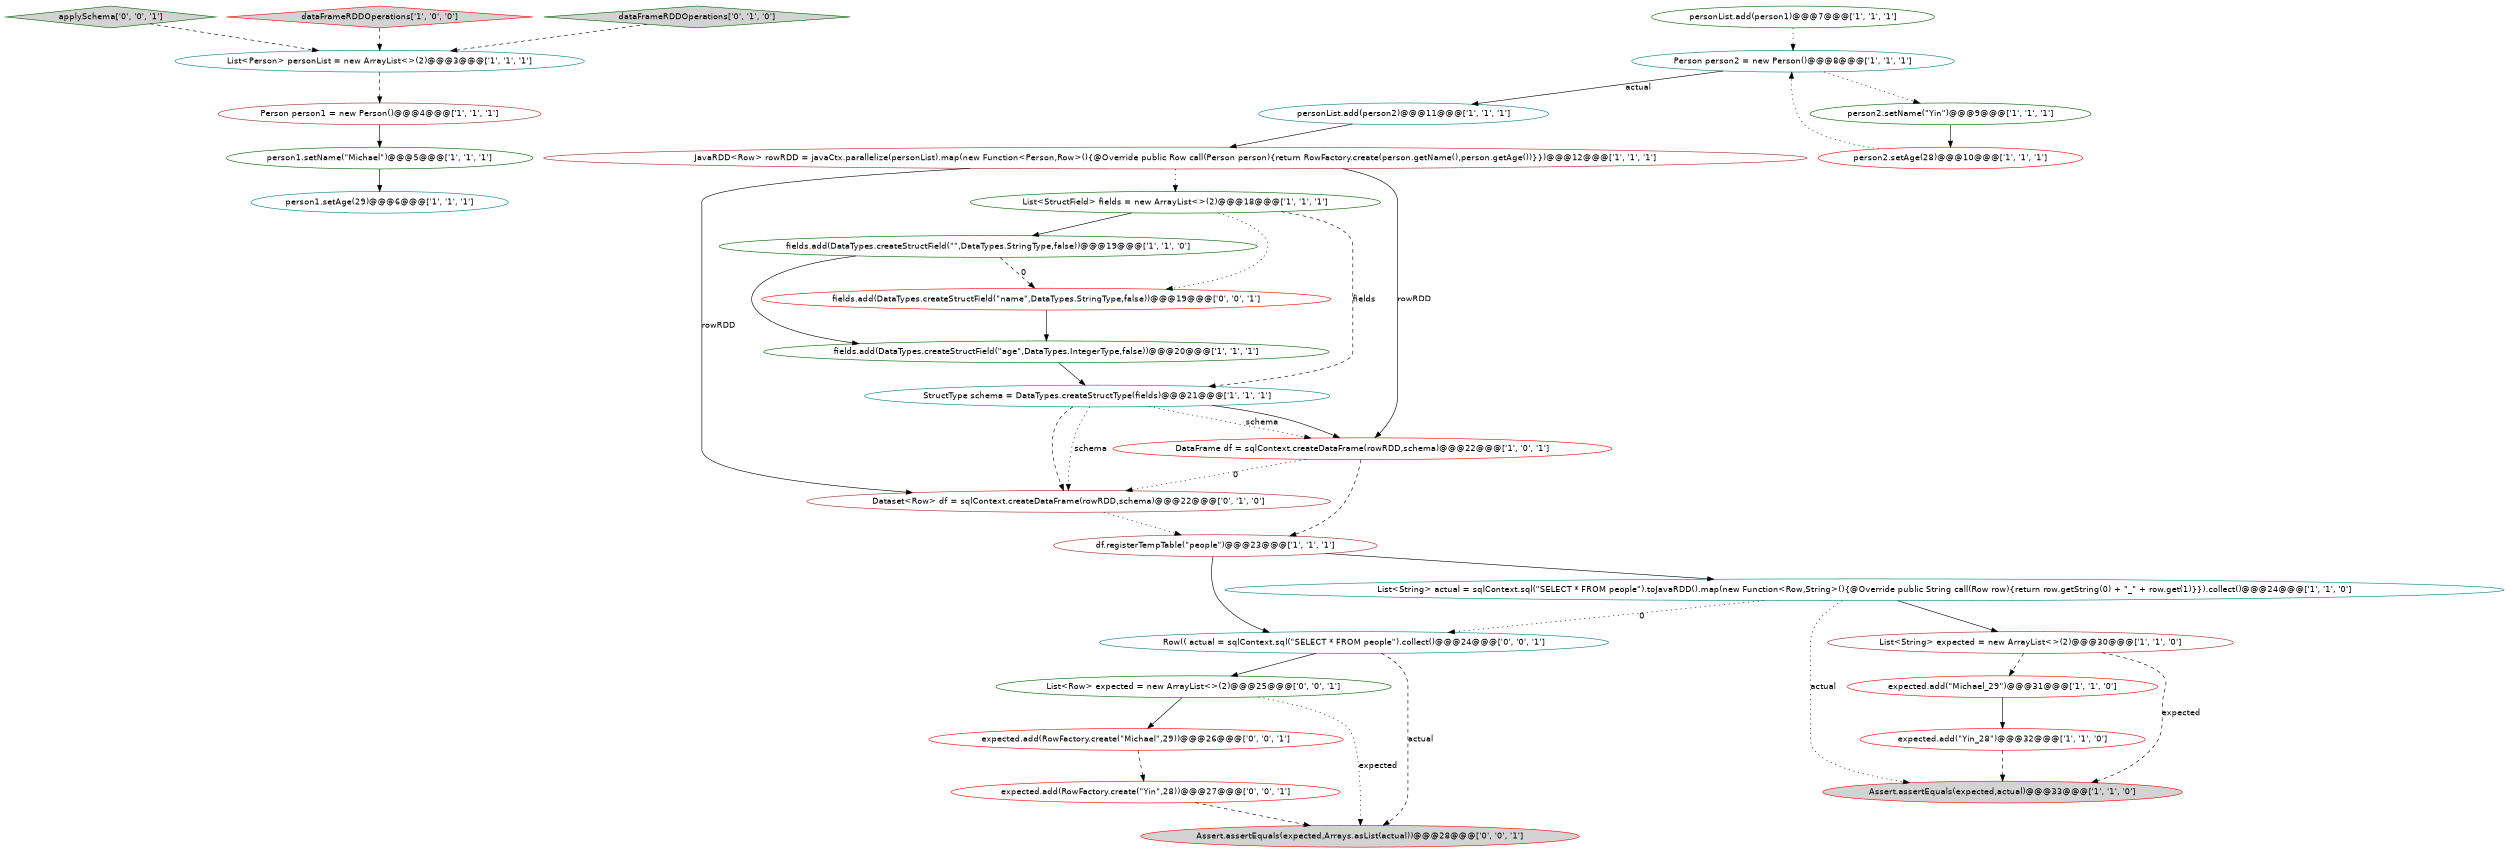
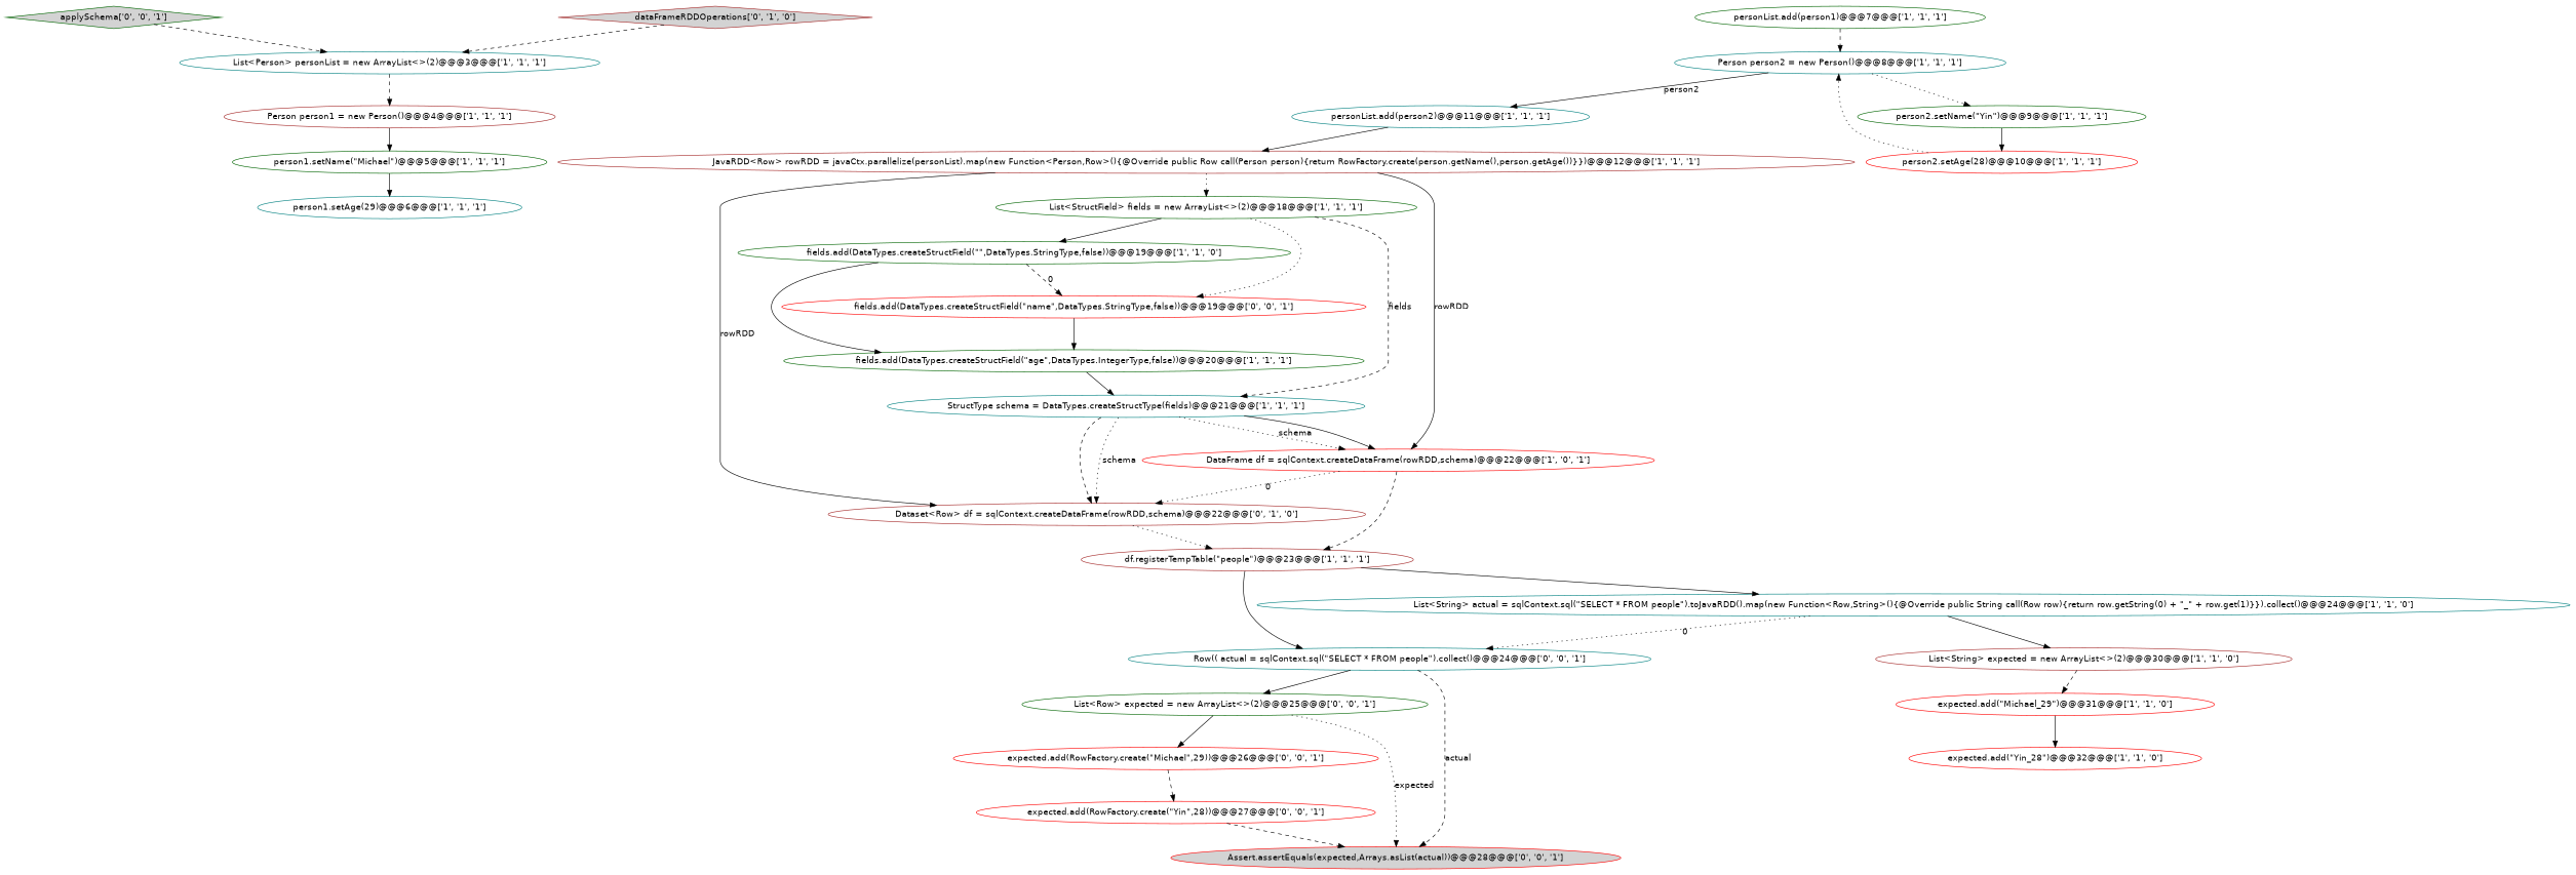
  digraph {
    fontname="DejaVu Sans"
    node [color=red fillcolor=white fontname="DejaVu Sans" shape=ellipse style=filled]
    edge [fontname="DejaVu Sans" style=solid]
    n1 [color=darkgreen fillcolor=lightgray label="applySchema['0', '0', '1']" shape=diamond]
    n2 [color=teal label="List<Person> personList = new ArrayList<>(2)@@@3@@@['1', '1', '1']"]
    n3 [color=brown label="Person person1 = new Person()@@@4@@@['1', '1', '1']"]
    n4 [color=darkgreen label="fields.add(DataTypes.createStructField(\"age\",DataTypes.IntegerType,false))@@@20@@@['1', '1', '1']"]
    n5 [color=teal label="StructType schema = DataTypes.createStructType(fields)@@@21@@@['1', '1', '1']"]
    n6 [label="DataFrame df = sqlContext.createDataFrame(rowRDD,schema)@@@22@@@['1', '0', '1']"]
    n7 [color=brown label="Dataset<Row> df = sqlContext.createDataFrame(rowRDD,schema)@@@22@@@['0', '1', '0']"]
    n8 [color=darkgreen label="person1.setName(\"Michael\")@@@5@@@['1', '1', '1']"]
    n9 [color=darkgreen label="personList.add(person1)@@@7@@@['1', '1', '1']"]
    n10 [color=teal label="Person person2 = new Person()@@@8@@@['1', '1', '1']"]
    n11 [color=teal label="personList.add(person2)@@@11@@@['1', '1', '1']"]
    n12 [color=darkgreen label="person2.setName(\"Yin\")@@@9@@@['1', '1', '1']"]
    n13 [fillcolor=lightgray label="Assert.assertEquals(expected,Arrays.asList(actual))@@@28@@@['0', '0', '1']"]
    n14 [color=teal label="Row(( actual = sqlContext.sql(\"SELECT * FROM people\").collect()@@@24@@@['0', '0', '1']"]
    n15 [color=darkgreen label="List<Row> expected = new ArrayList<>(2)@@@25@@@['0', '0', '1']"]
    n16 [label="expected.add(RowFactory.create(\"Michael\",29))@@@26@@@['0', '0', '1']"]
    n17 [color=teal label="person1.setAge(29)@@@6@@@['1', '1', '1']"]
    n18 [color=brown label="JavaRDD<Row> rowRDD = javaCtx.parallelize(personList).map(new Function<Person,Row>(){@Override public Row call(Person person){return RowFactory.create(person.getName(),person.getAge())}})@@@12@@@['1', '1', '1']"]
    n19 [color=darkgreen label="List<StructField> fields = new ArrayList<>(2)@@@18@@@['1', '1', '1']"]
    n20 [color=darkgreen label="fields.add(DataTypes.createStructField(\"\",DataTypes.StringType,false))@@@19@@@['1', '1', '0']"]
    n21 [label="fields.add(DataTypes.createStructField(\"name\",DataTypes.StringType,false))@@@19@@@['0', '0', '1']"]
    n22 [color=brown label="df.registerTempTable(\"people\")@@@23@@@['1', '1', '1']"]
    n23 [color=teal label="List<String> actual = sqlContext.sql(\"SELECT * FROM people\").toJavaRDD().map(new Function<Row,String>(){@Override public String call(Row row){return row.getString(0) + \"_\" + row.get(1)}}).collect()@@@24@@@['1', '1', '0']"]
-   n24 [fillcolor=lightgray label="Assert.assertEquals(expected,actual)@@@33@@@['1', '1', '0']"]
    n25 [color=brown label="List<String> expected = new ArrayList<>(2)@@@30@@@['1', '1', '0']"]
    n26 [label="expected.add(\"Michael_29\")@@@31@@@['1', '1', '0']"]
    n27 [label="expected.add(\"Yin_28\")@@@32@@@['1', '1', '0']"]
    n28 [label="expected.add(RowFactory.create(\"Yin\",28))@@@27@@@['0', '0', '1']"]
-   n29 [fillcolor=lightgray label="dataFrameRDDOperations['1', '0', '0']" shape=diamond]
    n30 [label="person2.setAge(28)@@@10@@@['1', '1', '1']"]
-   n31 [color=darkgreen fillcolor=lightgray label="dataFrameRDDOperations['0', '1', '0']" shape=diamond]
+   n31 [color=brown fillcolor=lightgray label="dataFrameRDDOperations['0', '1', '0']" shape=diamond]
    n1 -> n2 [style=dashed]
    n2 -> n3 [style=dashed]
    n3 -> n8
    n4 -> n5
    n5 -> n6 [label=schema style=dotted]
    n5 -> n6
    n5 -> n7 [style=dashed]
    n5 -> n7 [label=schema style=dotted]
    n6 -> n7 [label=0 style=dotted]
    n6 -> n22 [style=dashed]
    n7 -> n22 [style=dotted]
    n8 -> n17
-   n9 -> n10 [style=dotted]
-   n10 -> n11 [label=actual]
+   n9 -> n10 [style=dashed]
+   n10 -> n11 [label=person2]
    n10 -> n12 [style=dotted]
    n11 -> n18
    n12 -> n30
    n14 -> n13 [label=actual style=dashed]
    n14 -> n15
    n15 -> n13 [label=expected style=dotted]
    n15 -> n16
    n16 -> n28 [style=dashed]
    n18 -> n6 [label=rowRDD]
    n18 -> n7 [label=rowRDD]
    n18 -> n19 [style=dotted]
    n19 -> n5 [label=fields style=dashed]
    n19 -> n20
    n19 -> n21 [style=dotted]
    n20 -> n4
    n20 -> n21 [label=0 style=dashed]
    n21 -> n4
    n22 -> n14
    n22 -> n23
    n23 -> n14 [label=0 style=dotted]
-   n23 -> n24 [label=actual style=dotted]
    n23 -> n25
-   n25 -> n24 [label=expected style=dashed]
    n25 -> n26 [style=dashed]
    n26 -> n27
-   n27 -> n24 [style=dashed]
    n28 -> n13 [style=dashed]
-   n29 -> n2 [style=dashed]
    n30 -> n10 [style=dotted]
    n31 -> n2 [style=dashed]
  }
